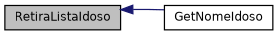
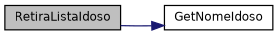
  digraph {
    rankdir=LR
    node [color=black fontname=Helvetica fontsize=10 shape=record style=filled]
    n1 [fillcolor=grey75 fontcolor=black height=0.2 label=RetiraListaIdoso width=0.4]
    n2 [fillcolor=white height=0.2 label=GetNomeIdoso width=0.4]
-   n2 -> n1 [color=midnightblue fontname=Helvetica fontsize=10 labelfontname=Helvetica labelfontsize=10 style=solid]
+   n1 -> n2 [color=midnightblue fontname=Helvetica fontsize=10 labelfontname=Helvetica labelfontsize=10 style=solid]
  }
